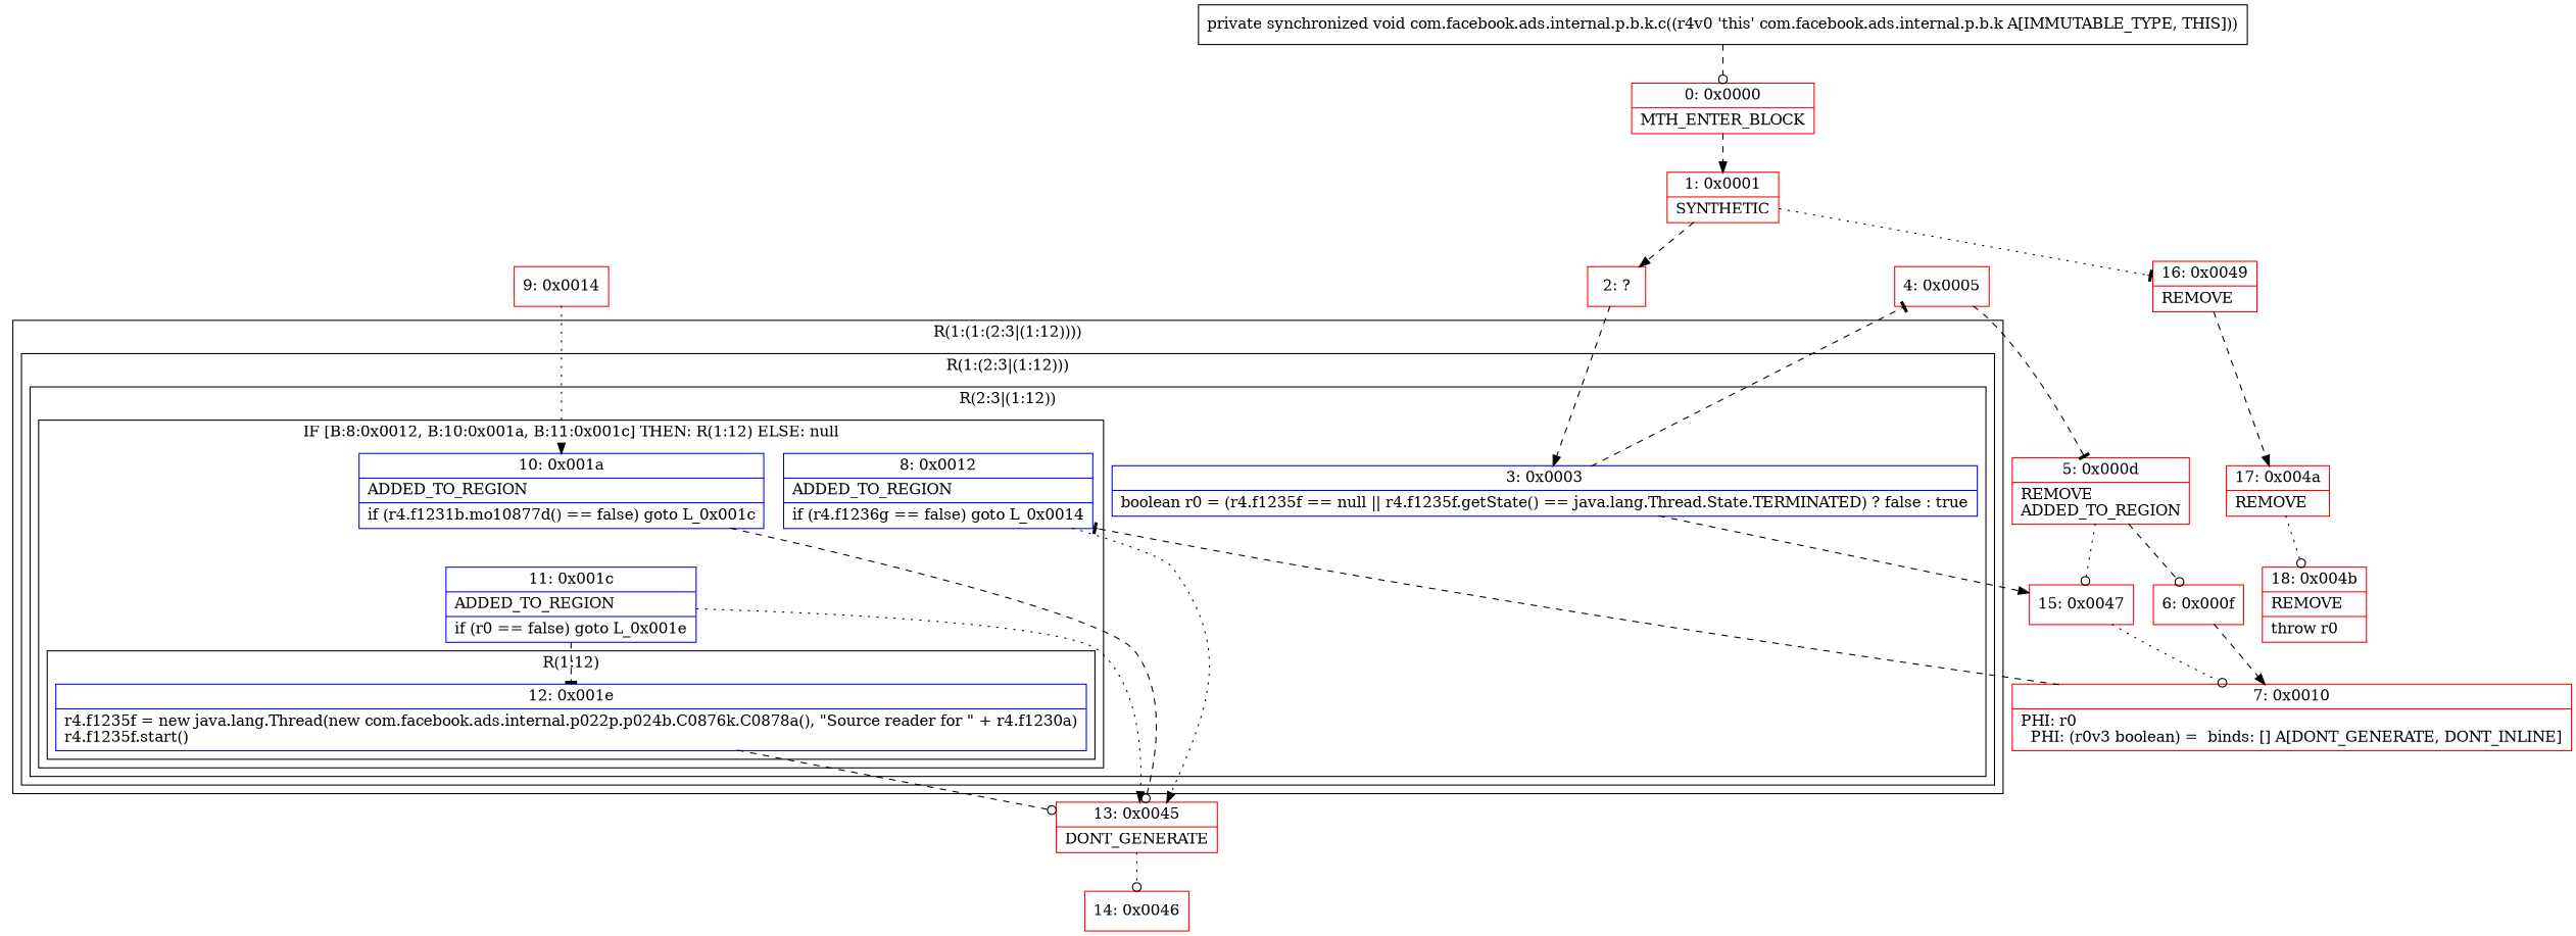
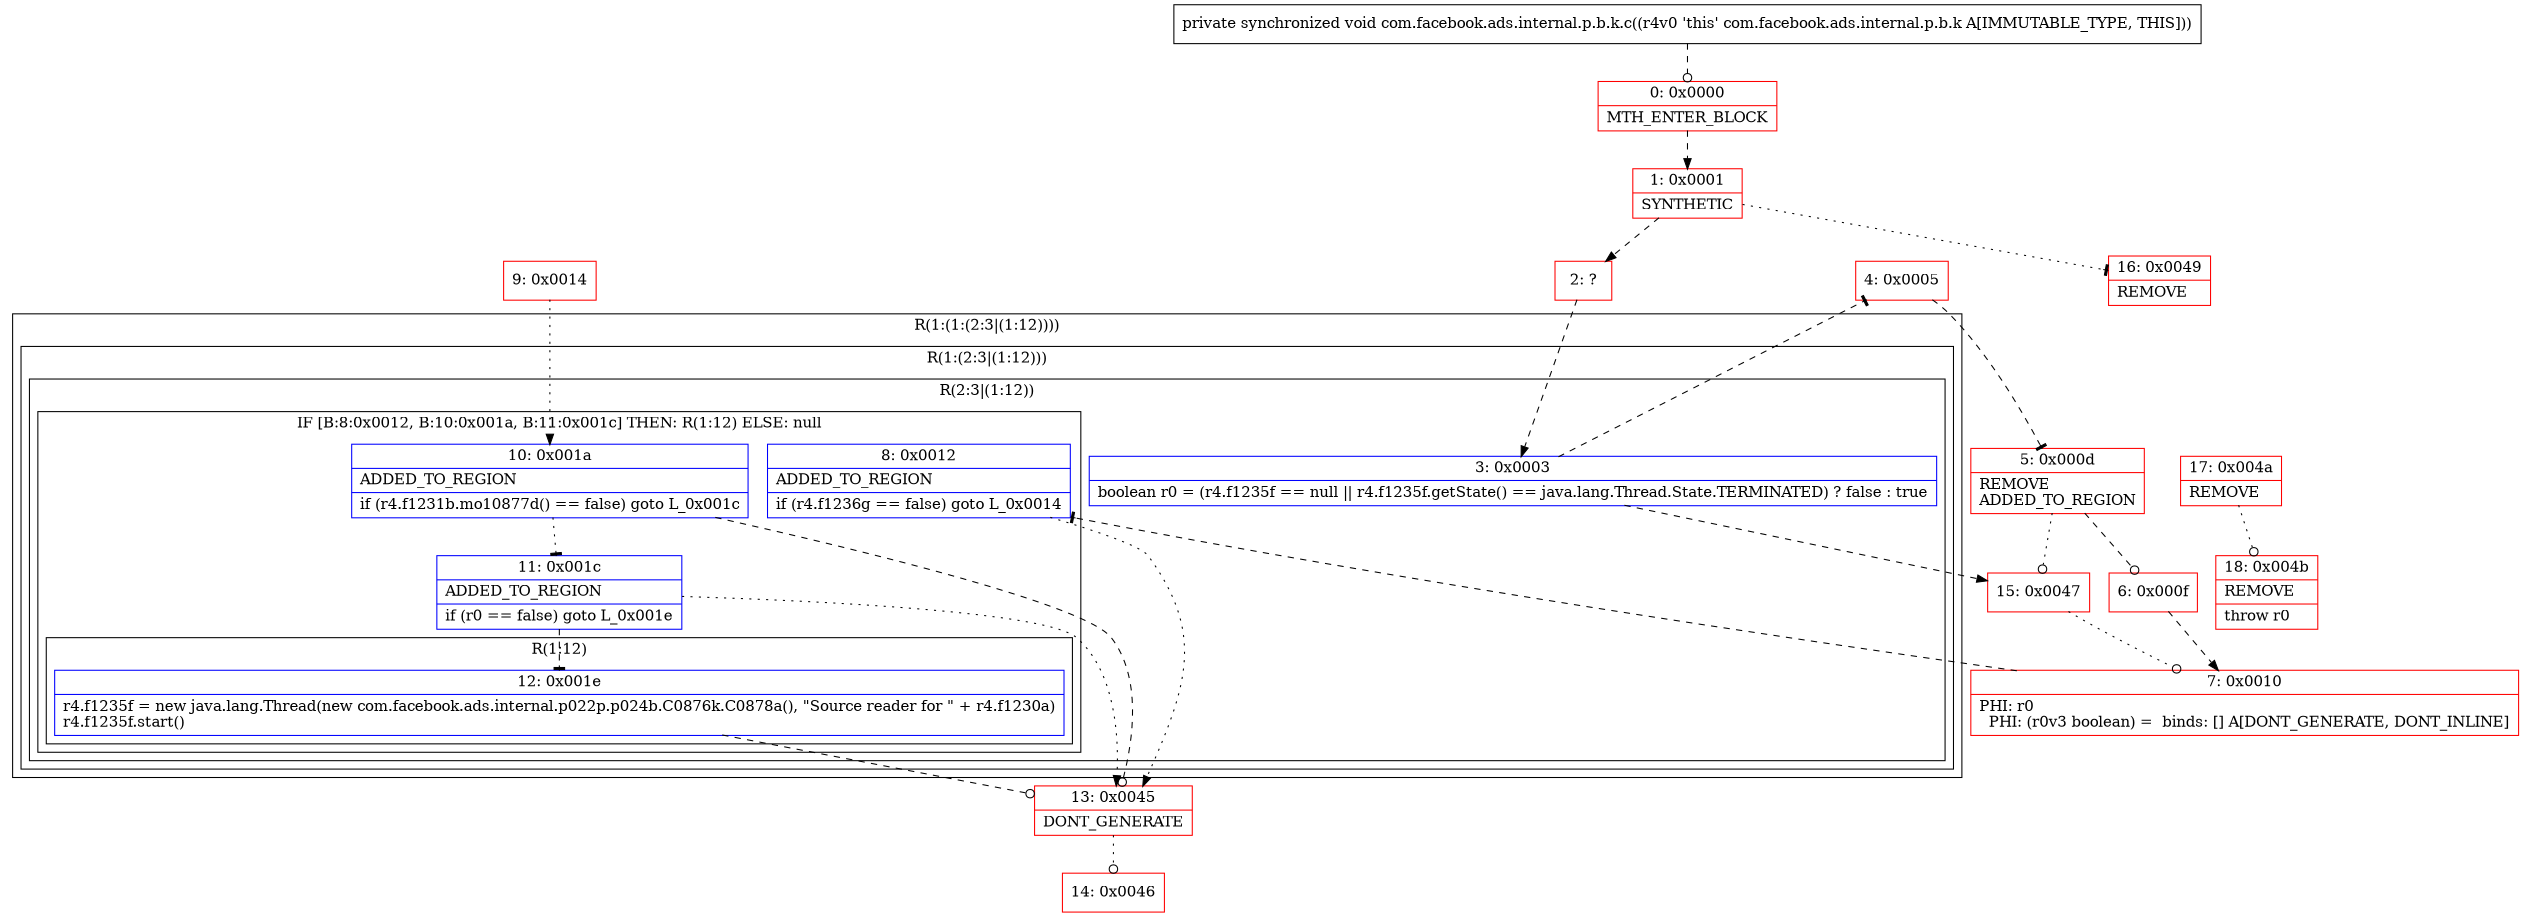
  digraph {
    node [color=red shape=record]
    edge [arrowhead=normal style=dashed]
    n1 [color=blue label="{12\:\ 0x001e|r4.f1235f = new java.lang.Thread(new com.facebook.ads.internal.p022p.p024b.C0876k.C0878a(), \"Source reader for \" + r4.f1230a)\lr4.f1235f.start()\l}"]
    n2 [color=blue label="{8\:\ 0x0012|ADDED_TO_REGION\l|if (r4.f1236g == false) goto L_0x0014\l}"]
    n3 [color=blue label="{10\:\ 0x001a|ADDED_TO_REGION\l|if (r4.f1231b.mo10877d() == false) goto L_0x001c\l}"]
    n4 [color=blue label="{11\:\ 0x001c|ADDED_TO_REGION\l|if (r0 == false) goto L_0x001e\l}"]
    n5 [color=blue label="{3\:\ 0x0003|boolean r0 = (r4.f1235f == null \|\| r4.f1235f.getState() == java.lang.Thread.State.TERMINATED) ? false : true\l}"]
    n6 [label="{13\:\ 0x0045|DONT_GENERATE\l}"]
    n7 [label="{4\:\ 0x0005}"]
    n8 [label="{15\:\ 0x0047}"]
    n9 [label="{5\:\ 0x000d|REMOVE\lADDED_TO_REGION\l}"]
    n10 [label="{7\:\ 0x0010|PHI: r0 \l  PHI: (r0v3 boolean) =  binds: [] A[DONT_GENERATE, DONT_INLINE]\l}"]
    n11 [label="{9\:\ 0x0014}"]
    n12 [label="{14\:\ 0x0046}"]
    n13 [label="{0\:\ 0x0000|MTH_ENTER_BLOCK\l}"]
    n14 [label="{1\:\ 0x0001|SYNTHETIC\l}"]
    n15 [label="{2\:\ ?}"]
    n16 [label="{16\:\ 0x0049|REMOVE\l}"]
    n17 [label="{17\:\ 0x004a|REMOVE\l}"]
    n18 [label="{6\:\ 0x000f}"]
    n19 [label="{18\:\ 0x004b|REMOVE\l|throw r0\l}"]
    n20 [label="{private synchronized void com.facebook.ads.internal.p.b.k.c((r4v0 'this' com.facebook.ads.internal.p.b.k A[IMMUTABLE_TYPE, THIS])) }" color=""]
    subgraph cluster_1 {
      label="R(1:(1:(2:3|(1:12))))"
      subgraph cluster_2 {
        label="R(1:(2:3|(1:12)))"
        subgraph cluster_3 {
          label="R(2:3|(1:12))"
          n5
          subgraph cluster_4 {
            label="IF [B:8:0x0012, B:10:0x001a, B:11:0x001c] THEN: R(1:12) ELSE: null"
            n2
            n3
            n4
            subgraph cluster_5 {
              label="R(1:12)"
              n1
            }
          }
        }
      }
    }
    n1 -> n6 [arrowhead=odot]
    n2 -> n6 [style=dotted]
+   n3 -> n4 [arrowhead=tee style=dotted]
    n3 -> n6 [arrowhead=odot]
    n4 -> n1 [arrowhead=tee]
    n4 -> n6 [style=dotted]
    n5 -> n7 [arrowhead=tee]
    n5 -> n8
    n6 -> n12 [arrowhead=odot style=dotted]
    n7 -> n9 [arrowhead=tee]
    n8 -> n10 [arrowhead=odot style=dotted]
    n9 -> n8 [arrowhead=odot style=dotted]
    n9 -> n18 [arrowhead=odot]
    n10 -> n2 [arrowhead=tee]
    n11 -> n3 [style=dotted]
    n13 -> n14
    n14 -> n15
    n14 -> n16 [arrowhead=tee style=dotted]
    n15 -> n5
-   n16 -> n17
    n17 -> n19 [arrowhead=odot style=dotted]
    n18 -> n10
    n20 -> n13 [arrowhead=odot]
  }
